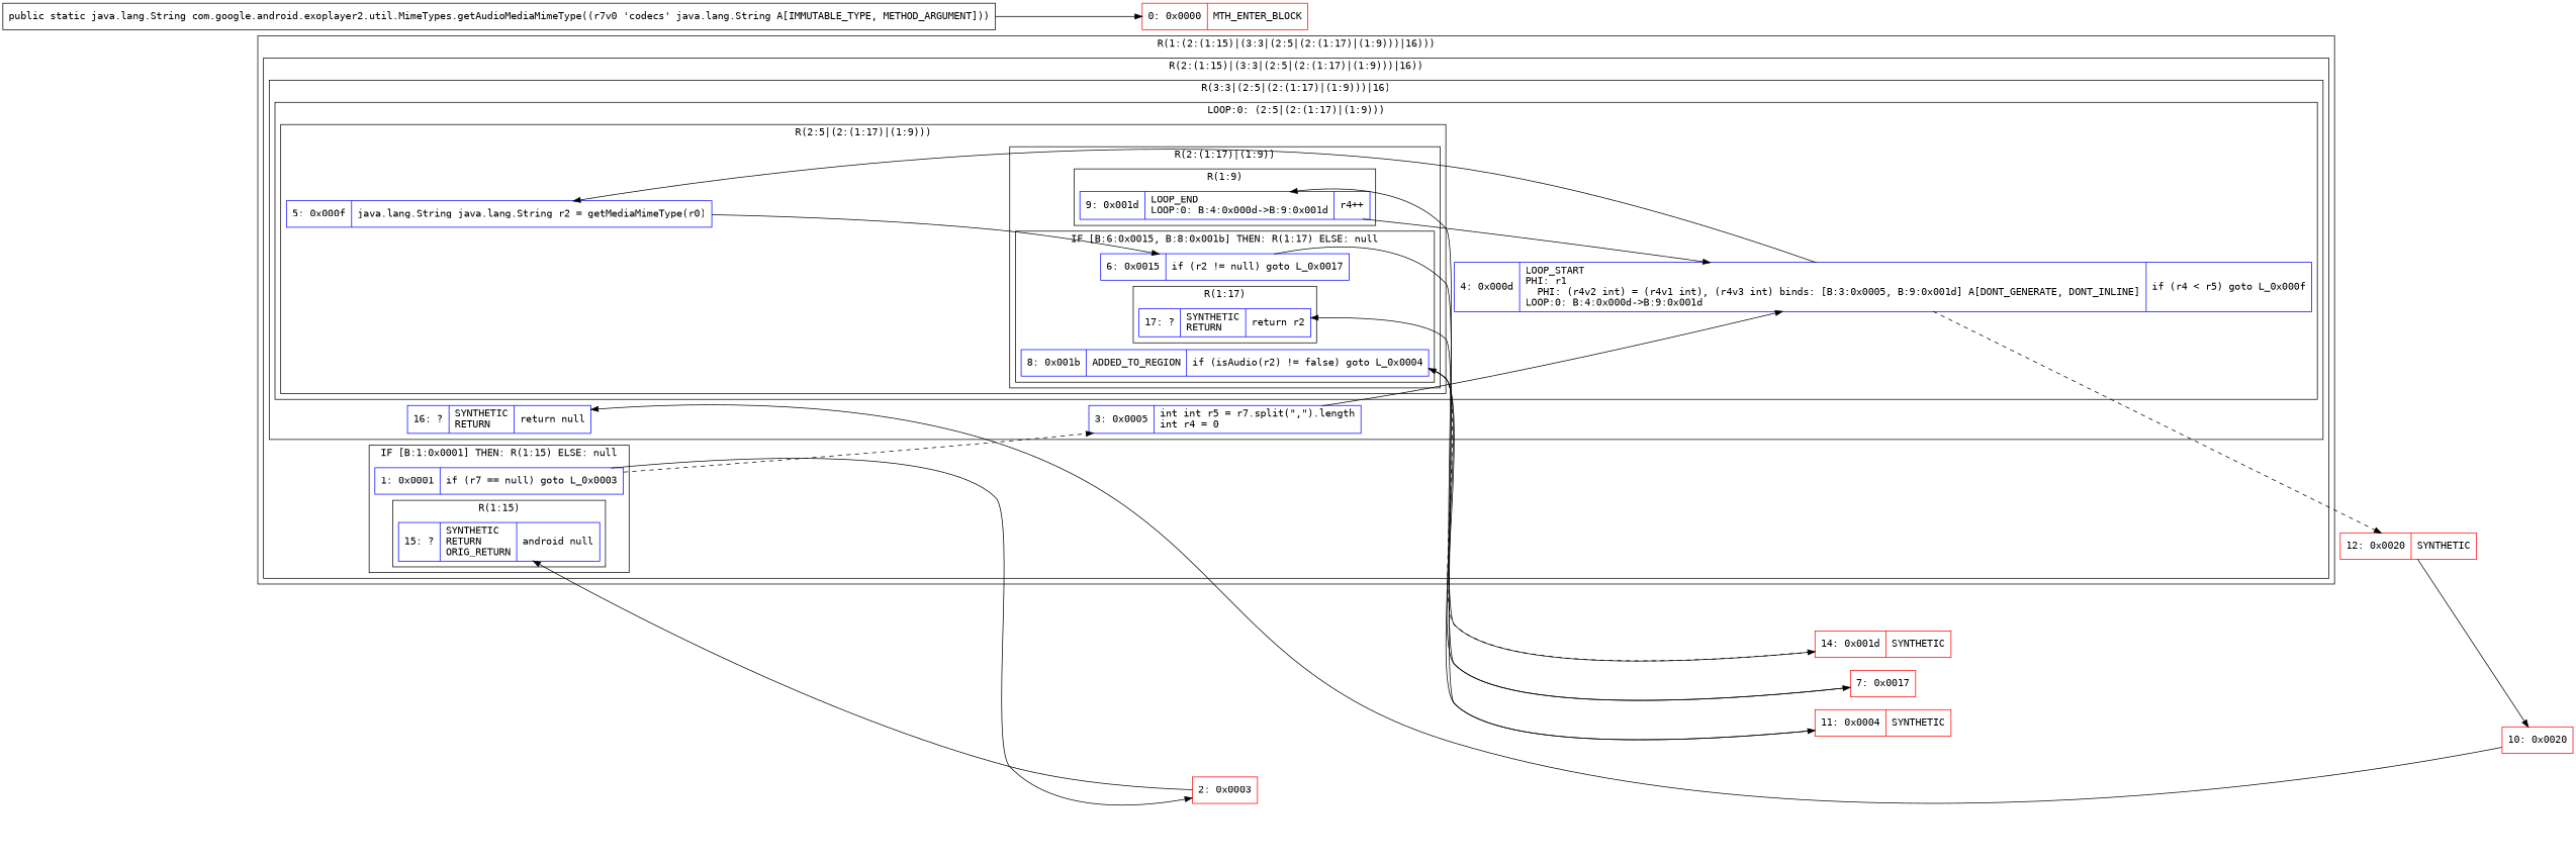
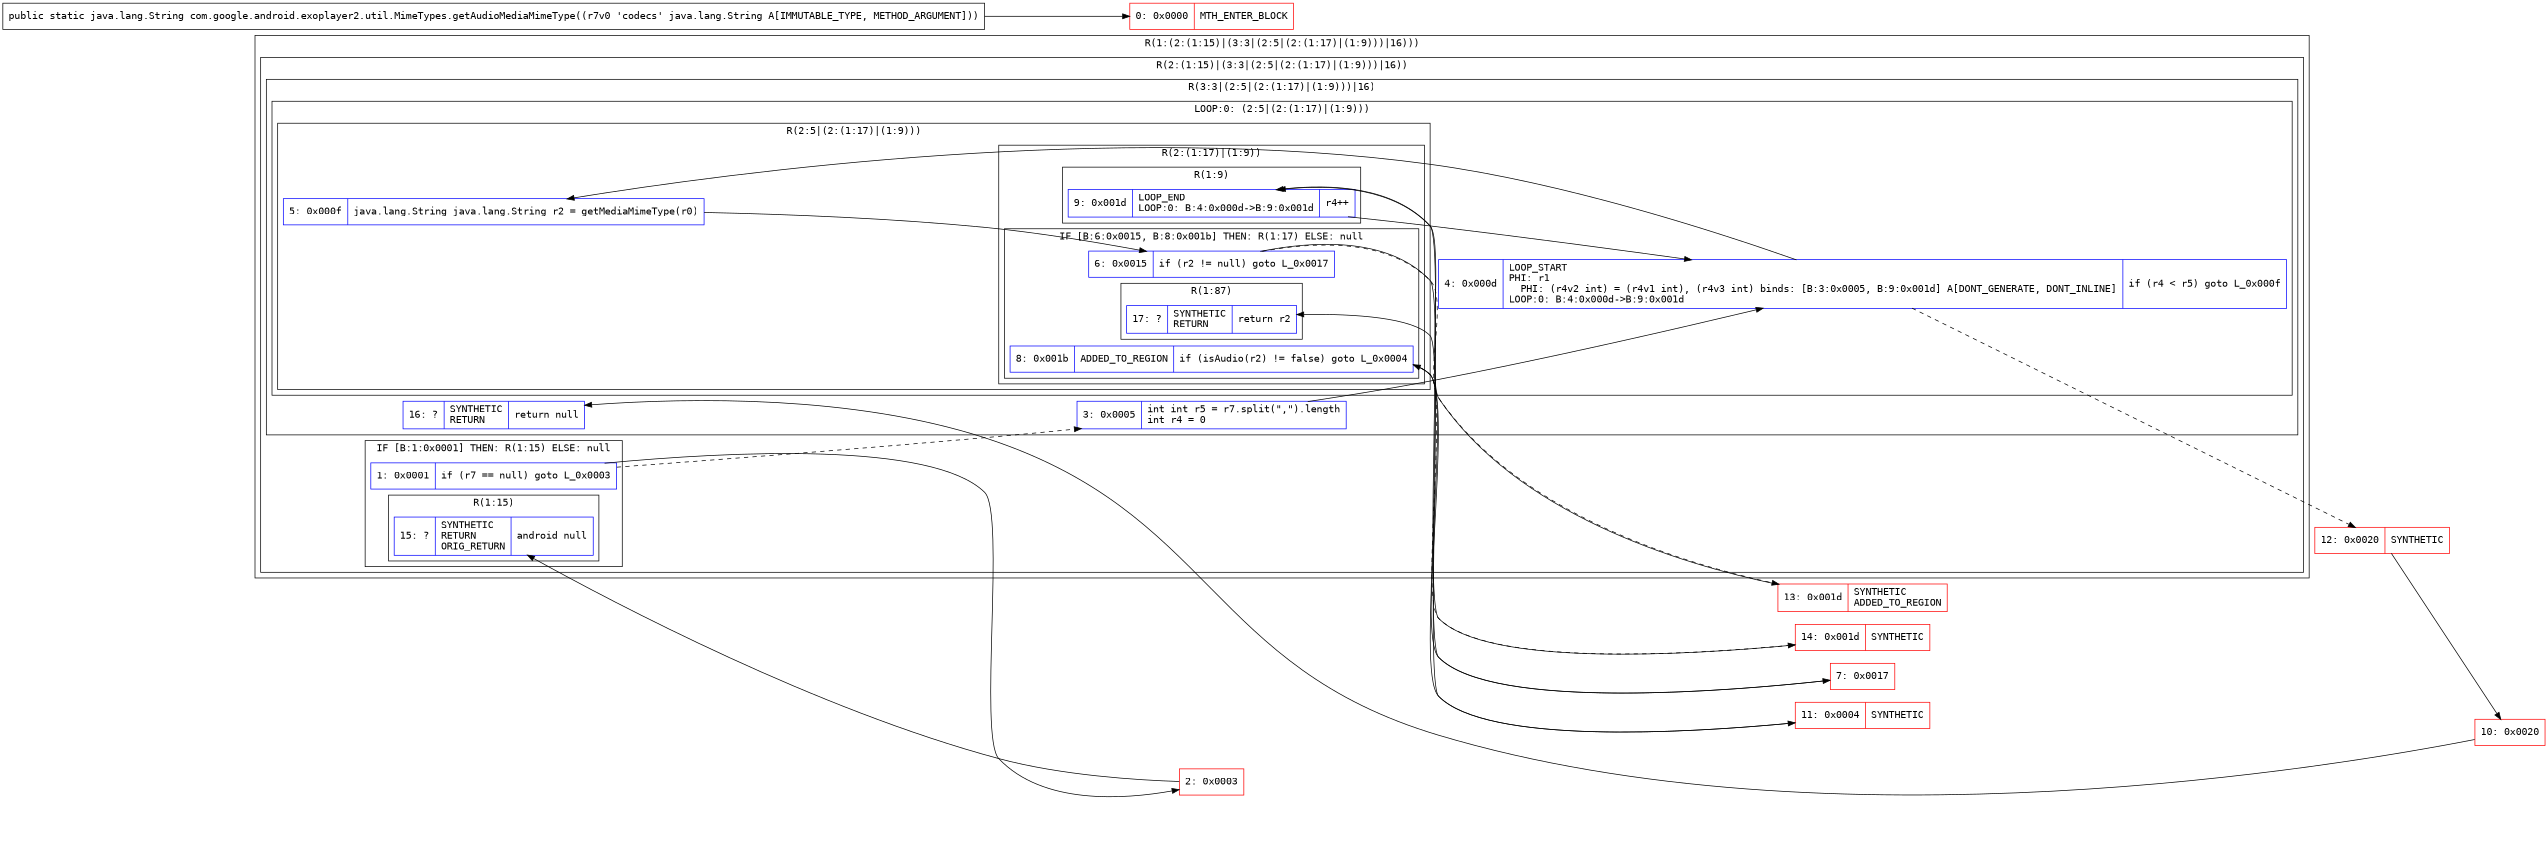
  digraph {
    fontname="DejaVu Sans Mono"
    rankdir=LR
    node [color=blue fontname="DejaVu Sans Mono" shape=record]
    edge [fontname="DejaVu Sans Mono"]
    n1 [label="{15\:\ ?|SYNTHETIC\lRETURN\lORIG_RETURN\l|android null\l}"]
    n2 [label="{1\:\ 0x0001|if (r7 == null) goto L_0x0003\l}"]
    n3 [label="{17\:\ ?|SYNTHETIC\lRETURN\l|return r2\l}"]
    n4 [label="{6\:\ 0x0015|if (r2 != null) goto L_0x0017\l}"]
    n5 [label="{8\:\ 0x001b|ADDED_TO_REGION\l|if (isAudio(r2) != false) goto L_0x0004\l}"]
    n6 [label="{9\:\ 0x001d|LOOP_END\lLOOP:0: B:4:0x000d\-\>B:9:0x001d\l|r4++\l}"]
    n7 [label="{5\:\ 0x000f|java.lang.String java.lang.String r2 = getMediaMimeType(r0)\l}"]
    n8 [label="{4\:\ 0x000d|LOOP_START\lPHI: r1 \l  PHI: (r4v2 int) = (r4v1 int), (r4v3 int) binds: [B:3:0x0005, B:9:0x001d] A[DONT_GENERATE, DONT_INLINE]\lLOOP:0: B:4:0x000d\-\>B:9:0x001d\l|if (r4 \< r5) goto L_0x000f\l}"]
    n9 [label="{3\:\ 0x0005|int int r5 = r7.split(\",\").length\lint r4 = 0\l}"]
    n10 [label="{16\:\ ?|SYNTHETIC\lRETURN\l|return null\l}"]
    n11 [color=red label="{2\:\ 0x0003}"]
    n12 [color=red label="{7\:\ 0x0017}"]
+   n13 [color=red label="{13\:\ 0x001d|SYNTHETIC\lADDED_TO_REGION\l}"]
    n14 [color=red label="{11\:\ 0x0004|SYNTHETIC\l}"]
    n15 [color=red label="{14\:\ 0x001d|SYNTHETIC\l}"]
    n16 [color=red label="{12\:\ 0x0020|SYNTHETIC\l}"]
    n17 [color=red label="{10\:\ 0x0020}"]
    n18 [color=red label="{0\:\ 0x0000|MTH_ENTER_BLOCK\l}"]
    n19 [label="{public static java.lang.String com.google.android.exoplayer2.util.MimeTypes.getAudioMediaMimeType((r7v0 'codecs' java.lang.String A[IMMUTABLE_TYPE, METHOD_ARGUMENT])) }" color=""]
    subgraph cluster_1 {
      label="R(1:(2:(1:15)|(3:3|(2:5|(2:(1:17)|(1:9)))|16)))"
      subgraph cluster_2 {
        label="R(2:(1:15)|(3:3|(2:5|(2:(1:17)|(1:9)))|16))"
        subgraph cluster_3 {
          label="IF [B:1:0x0001] THEN: R(1:15) ELSE: null"
          n2
          subgraph cluster_4 {
            label="R(1:15)"
            n1
          }
        }
        subgraph cluster_5 {
          label="R(3:3|(2:5|(2:(1:17)|(1:9)))|16)"
          n9
          n10
          subgraph cluster_6 {
            label="LOOP:0: (2:5|(2:(1:17)|(1:9)))"
            n8
            subgraph cluster_7 {
              label="R(2:5|(2:(1:17)|(1:9)))"
              n7
              subgraph cluster_8 {
                label="R(2:(1:17)|(1:9))"
                subgraph cluster_9 {
                  label="IF [B:6:0x0015, B:8:0x001b] THEN: R(1:17) ELSE: null"
                  n4
                  n5
                  subgraph cluster_10 {
-                   label="R(1:17)"
+                   label="R(1:87)"
                    n3
                  }
                }
                subgraph cluster_11 {
                  label="R(1:9)"
                  n6
                }
              }
            }
          }
        }
      }
    }
    n2 -> n9 [style=dashed]
    n2 -> n11
    n4 -> n12
+   n4 -> n13 [style=dashed]
    n5 -> n14
    n5 -> n15 [style=dashed]
    n6 -> n8
    n7 -> n4
    n8 -> n7
    n8 -> n16 [style=dashed]
    n9 -> n8
    n11 -> n1
    n12 -> n5
+   n13 -> n6
    n14 -> n3
    n15 -> n6
    n16 -> n17
    n17 -> n10
    n19 -> n18
  }
